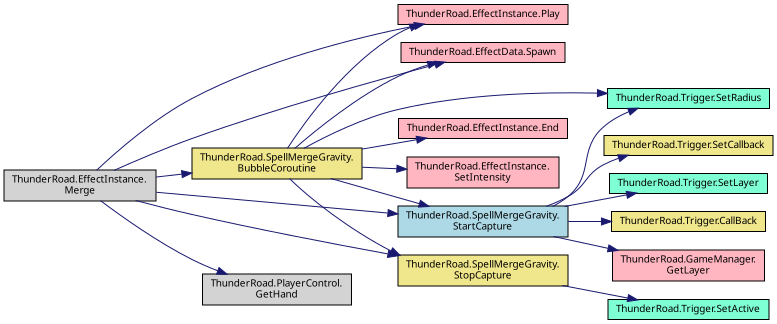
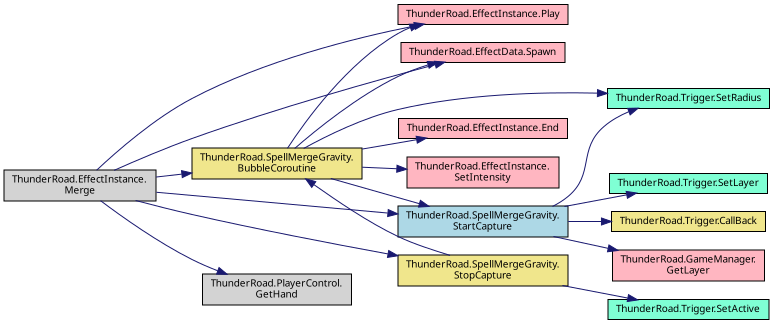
  digraph {
    fontname="Noto Sans"
    rankdir=LR
    node [color=black fillcolor=lightpink fontname="Noto Sans" fontsize=10 shape=record style=filled]
    edge [color=midnightblue fontname="Noto Sans" fontsize=10 labelfontname=Helvetica labelfontsize=10 style=solid]
    n1 [fillcolor=lightgrey fontcolor=black height=0.2 label="ThunderRoad.EffectInstance.\lMerge" width=0.4]
    n2 [fillcolor=khaki height=0.2 label="ThunderRoad.SpellMergeGravity.\lBubbleCoroutine" width=0.4]
    n3 [height=0.2 label="ThunderRoad.EffectInstance.Play" width=0.4]
    n4 [height=0.2 label="ThunderRoad.EffectData.Spawn" width=0.4]
    n5 [fillcolor=lightblue height=0.2 label="ThunderRoad.SpellMergeGravity.\lStartCapture" width=0.4]
    n6 [fillcolor=khaki height=0.2 label="ThunderRoad.SpellMergeGravity.\lStopCapture" width=0.4]
    n7 [fillcolor=lightgrey height=0.2 label="ThunderRoad.PlayerControl.\lGetHand" width=0.4]
    n8 [height=0.2 label="ThunderRoad.EffectInstance.End" width=0.4]
    n9 [height=0.2 label="ThunderRoad.EffectInstance.\lSetIntensity" width=0.4]
    n10 [fillcolor=aquamarine height=0.2 label="ThunderRoad.Trigger.SetRadius" width=0.4]
    n11 [fillcolor=khaki height=0.2 label="ThunderRoad.Trigger.CallBack" width=0.4]
    n12 [height=0.2 label="ThunderRoad.GameManager.\lGetLayer" width=0.4]
-   n13 [fillcolor=khaki height=0.2 label="ThunderRoad.Trigger.SetCallback" width=0.4]
    n14 [fillcolor=aquamarine height=0.2 label="ThunderRoad.Trigger.SetLayer" width=0.4]
    n15 [fillcolor=aquamarine height=0.2 label="ThunderRoad.Trigger.SetActive" width=0.4]
    n1 -> n2
    n1 -> n3
    n1 -> n4
    n1 -> n5
    n1 -> n6
    n1 -> n7
    n2 -> n3
    n2 -> n4
    n2 -> n5
-   n2 -> n6
+   n6 -> n2
    n2 -> n8
    n2 -> n9
    n2 -> n10
    n5 -> n10
    n5 -> n11
    n5 -> n12
-   n5 -> n13
    n5 -> n14
    n6 -> n15
  }
